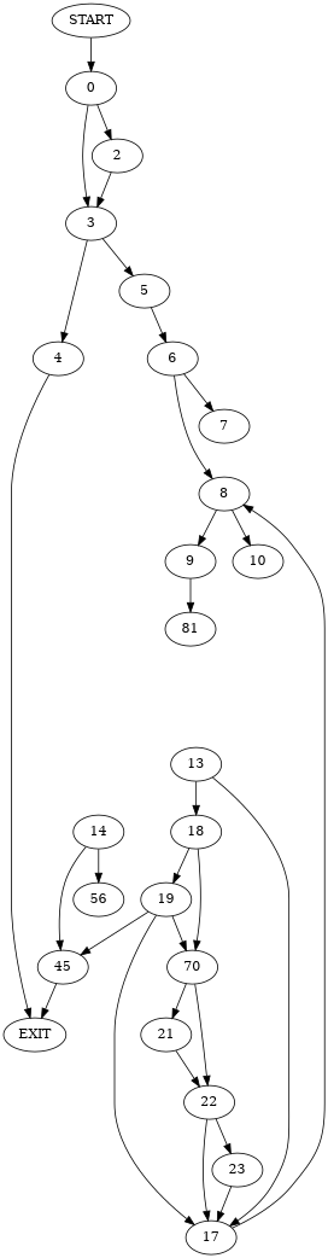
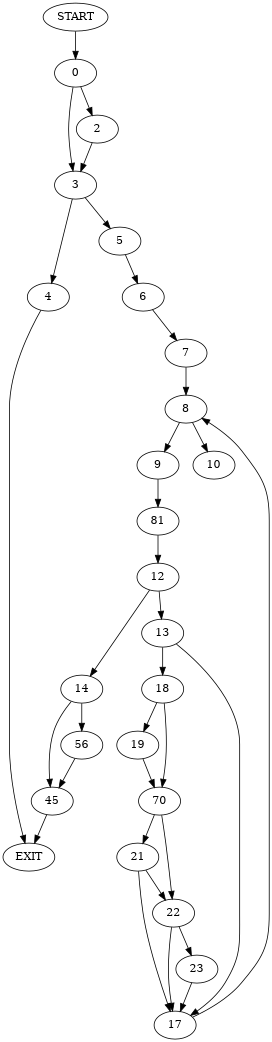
  digraph {
    n1 [label=START]
    n2 [label=0]
    2
    3
    n5 [label=EXIT]
    4
    5
    6
    7
    8
    9
    10
    n13 [label=81]
+   12
    13
    14
    17
    18
    n19 [label=45]
    n20 [label=56]
    19
    n22 [label=70]
    21
    22
    23
    n1 -> n2
    n2 -> 2
    n2 -> 3
    2 -> 3
    3 -> 4
    3 -> 5
    4 -> n5
    5 -> 6
    6 -> 7
-   6 -> 8
+   7 -> 8
    8 -> 9
    8 -> 10
    9 -> n13
+   n13 -> 12
+   12 -> 13
+   12 -> 14
    13 -> 17
    13 -> 18
    14 -> n19
    14 -> n20
    17 -> 8
    18 -> 19
    18 -> n22
    n19 -> n5
-   19 -> n19
+   n20 -> n19
    19 -> n22
    n22 -> 21
    n22 -> 22
-   19 -> 17
+   21 -> 17
    21 -> 22
    22 -> 17
    22 -> 23
    23 -> 17
  }
